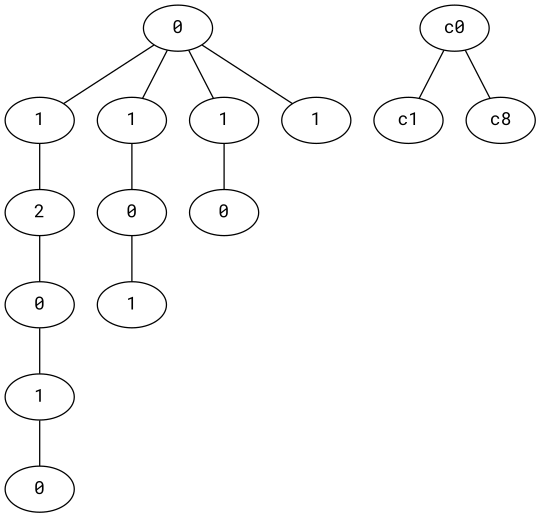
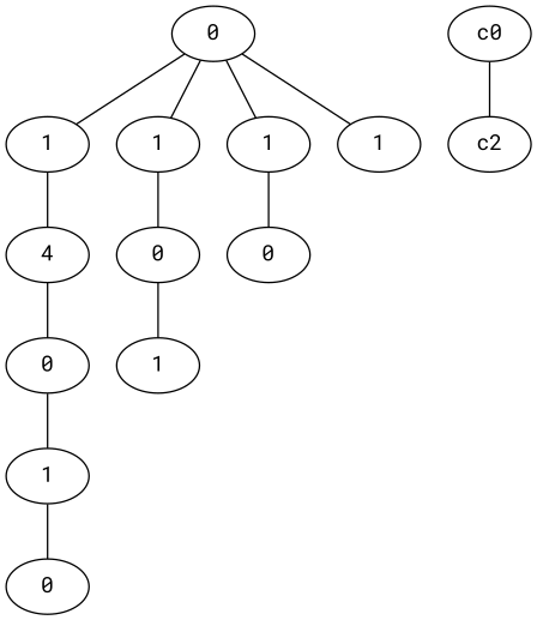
  graph {
    fontname="Roboto Mono"
    node [fontname="Roboto Mono"]
    edge [fontname="Roboto Mono"]
    n1 [label=0]
    n2 [label=1]
    n3 [label=1]
    n4 [label=1]
    n5 [label=1]
-   n6 [label=2]
+   n6 [label=4]
    n7 [label=0]
    n8 [label=0]
    n9 [label=0]
    n10 [label=1]
    n11 [label=0]
    n12 [label=1]
    c0
-   c1
-   c2 [label=c8]
+   c2
    n1 -- n2
    n1 -- n3
    n1 -- n4
    n1 -- n5
    n2 -- n6
    n3 -- n7
    n4 -- n8
    n6 -- n9
    n7 -- n12
    n9 -- n10
    n10 -- n11
-   c0 -- c1
    c0 -- c2
  }
